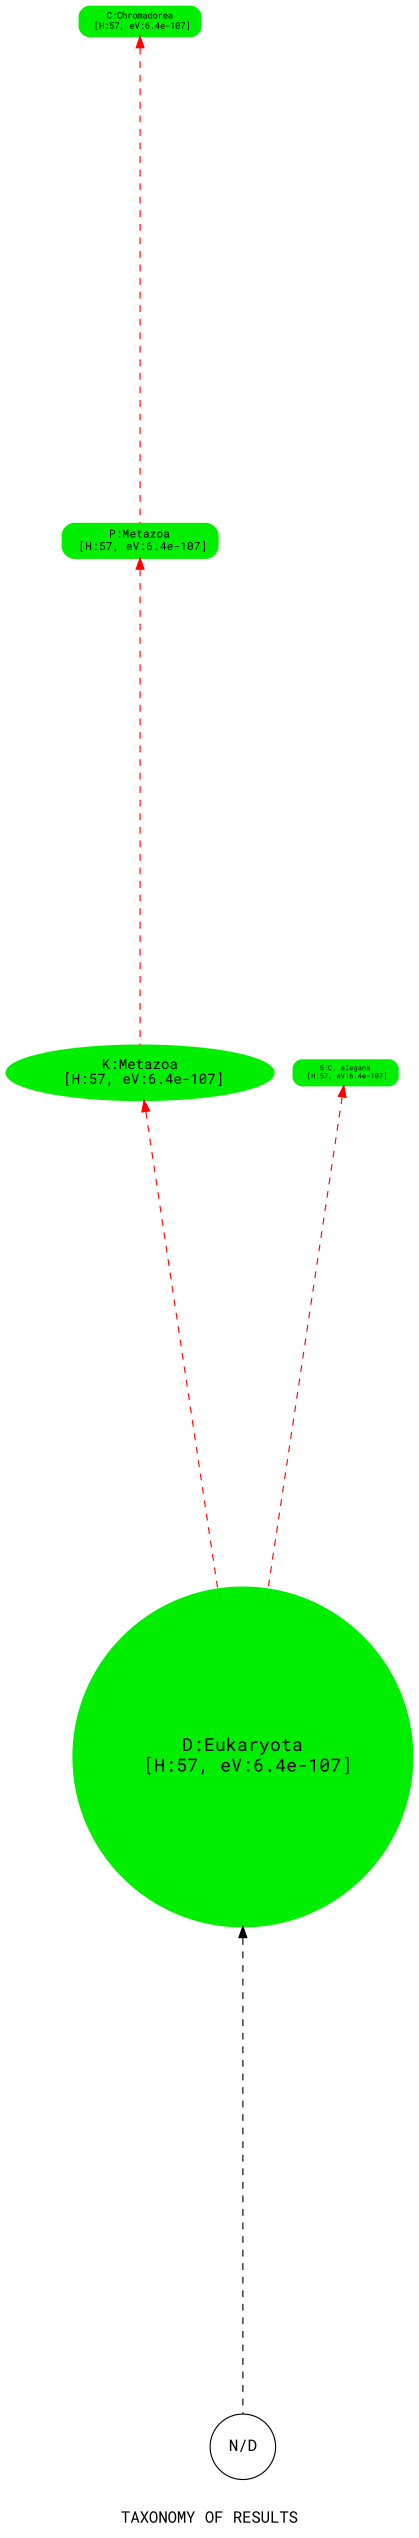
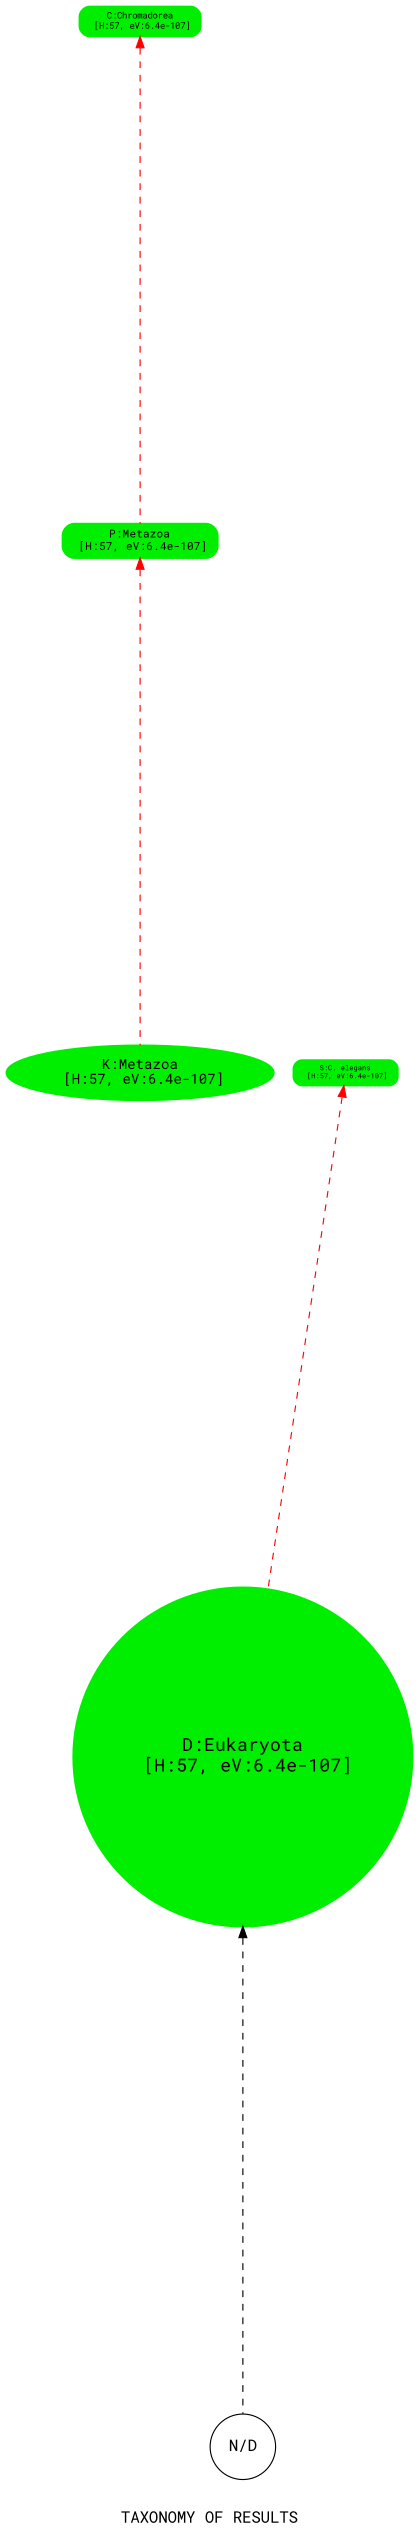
  digraph {
    fontname="Roboto Mono"
    label="TAXONOMY OF RESULTS"
    ranksep=6
    root="N/D"
    node [fontname="Roboto Mono" shape=box color="#00ee00" fillcolor="#00ee00" style="rounded,filled,bold"]
    edge [dir=back fontname="Roboto Mono" style=dashed color="#ff0000"]
    "N/D" [height=0.1 shape=circle width=0.1 color="" fillcolor="" style=""]
    n2 [fontsize=16 height=0.01 label="D:Eukaryota\n [H:57, eV:6.4e-107]" shape=circle width=0.01]
    n3 [fontsize=10 height=0.01 label="P:Metazoa\n [H:57, eV:6.4e-107]" width=0.01]
    n4 [fontsize=12 height=0.01 label="K:Metazoa\n [H:57, eV:6.4e-107]" shape=ellipse width=0.01]
    n5 [fontsize=6 height=0.01 label="S:C. elegans\n [H:57, eV:6.4e-107]" width=0.01]
    n6 [fontsize=8 height=0.01 label="C:Chromadorea\n [H:57, eV:6.4e-107]" width=0.01]
    n2 -> "N/D" [color=""]
    n3 -> n4
-   n4 -> n2
    n5 -> n2
    n6 -> n3
  }
